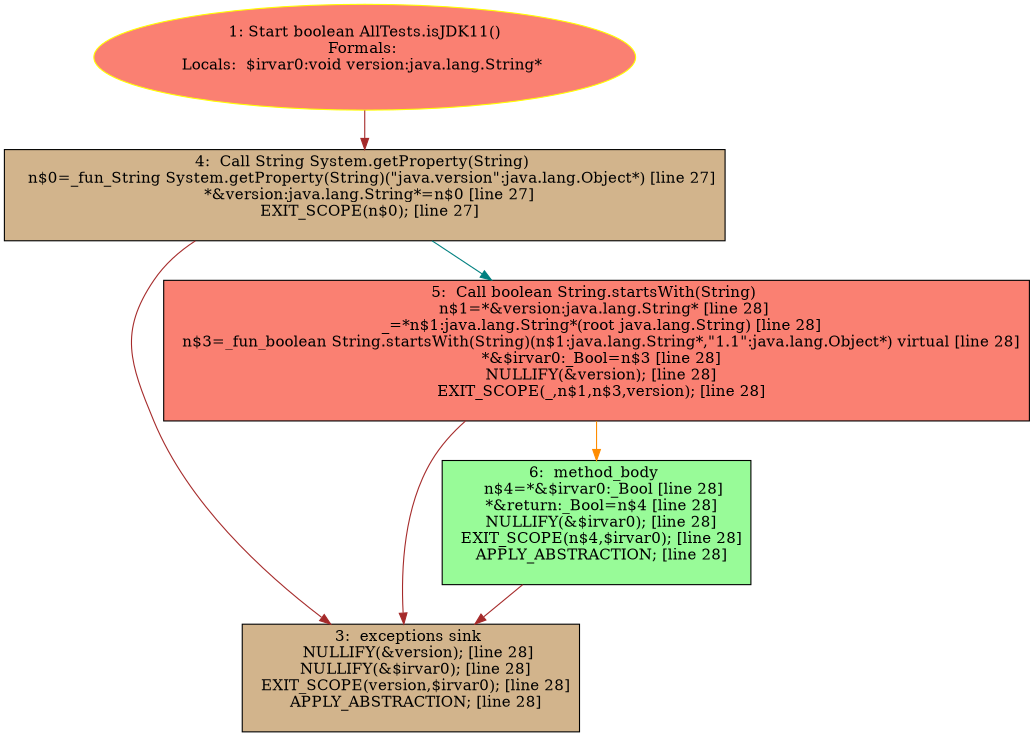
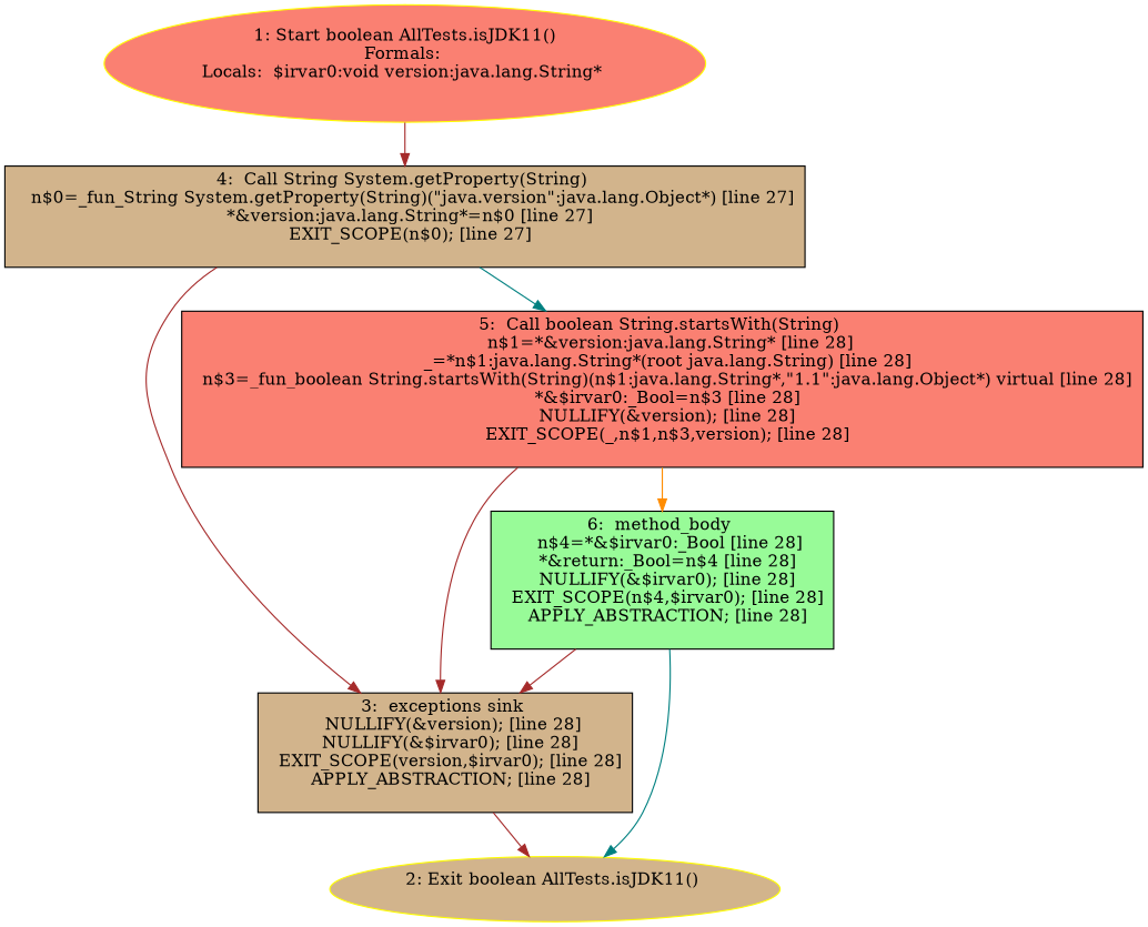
  digraph {
    node [style=filled fillcolor=tan shape=box]
    edge [color=brown]
    n1 [color=yellow label="1: Start boolean AllTests.isJDK11()\nFormals: \nLocals:  $irvar0:void version:java.lang.String* \n  " fillcolor=salmon shape=""]
    n2 [label="4:  Call String System.getProperty(String) \n   n$0=_fun_String System.getProperty(String)(\"java.version\":java.lang.Object*) [line 27]\n  *&version:java.lang.String*=n$0 [line 27]\n  EXIT_SCOPE(n$0); [line 27]\n "]
    n3 [label="3:  exceptions sink \n   NULLIFY(&version); [line 28]\n  NULLIFY(&$irvar0); [line 28]\n  EXIT_SCOPE(version,$irvar0); [line 28]\n  APPLY_ABSTRACTION; [line 28]\n "]
    n4 [label="5:  Call boolean String.startsWith(String) \n   n$1=*&version:java.lang.String* [line 28]\n  _=*n$1:java.lang.String*(root java.lang.String) [line 28]\n  n$3=_fun_boolean String.startsWith(String)(n$1:java.lang.String*,\"1.1\":java.lang.Object*) virtual [line 28]\n  *&$irvar0:_Bool=n$3 [line 28]\n  NULLIFY(&version); [line 28]\n  EXIT_SCOPE(_,n$1,n$3,version); [line 28]\n " fillcolor=salmon]
+   n5 [color=yellow label="2: Exit boolean AllTests.isJDK11() \n  " shape=""]
    n6 [label="6:  method_body \n   n$4=*&$irvar0:_Bool [line 28]\n  *&return:_Bool=n$4 [line 28]\n  NULLIFY(&$irvar0); [line 28]\n  EXIT_SCOPE(n$4,$irvar0); [line 28]\n  APPLY_ABSTRACTION; [line 28]\n " fillcolor=palegreen]
    n1 -> n2
    n2 -> n3
    n2 -> n4 [color=teal]
+   n3 -> n5
    n4 -> n3
    n4 -> n6 [color=darkorange]
    n6 -> n3
+   n6 -> n5 [color=teal]
  }
